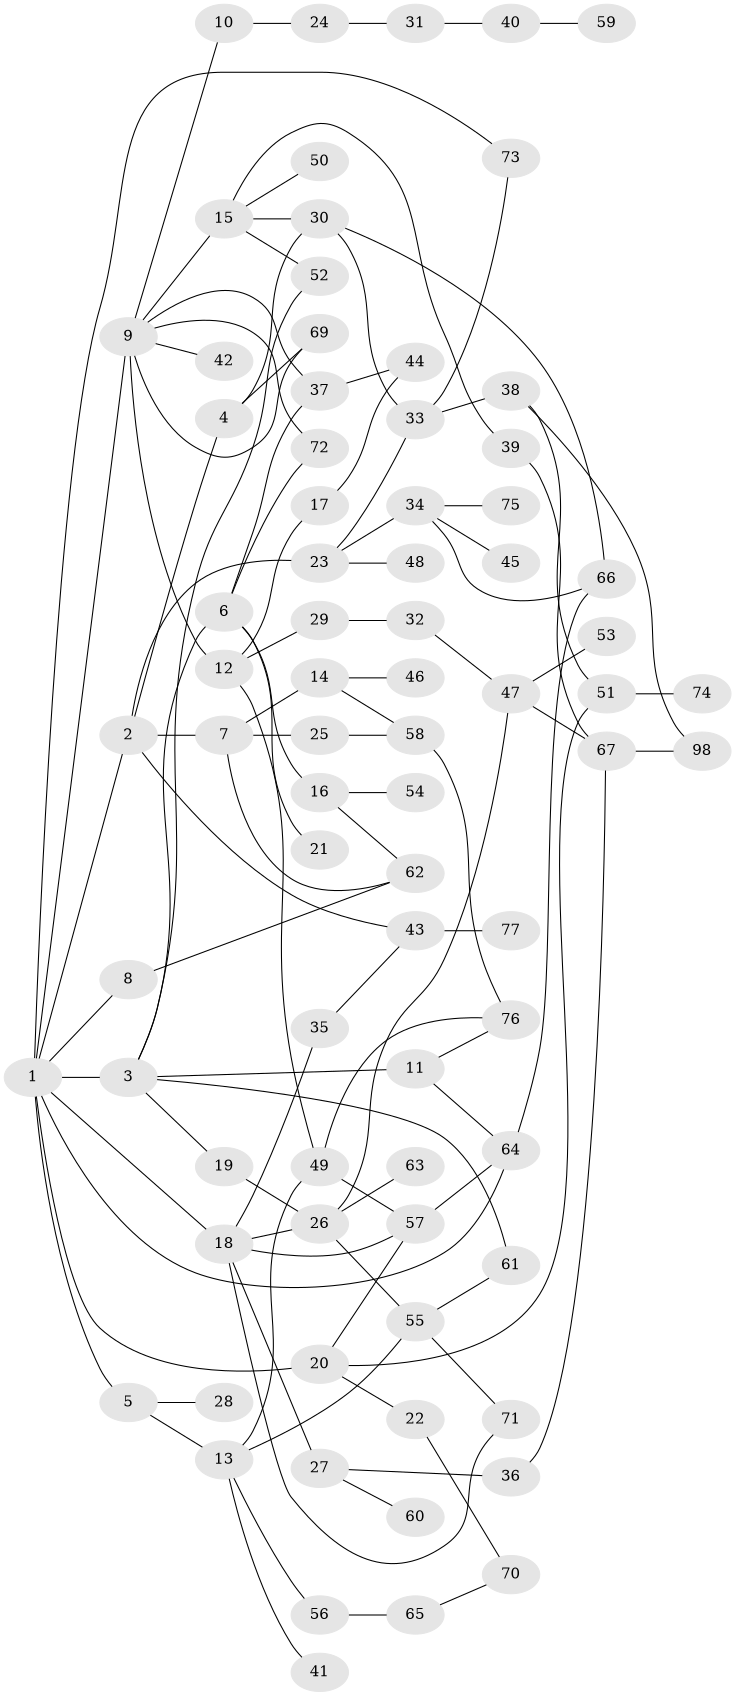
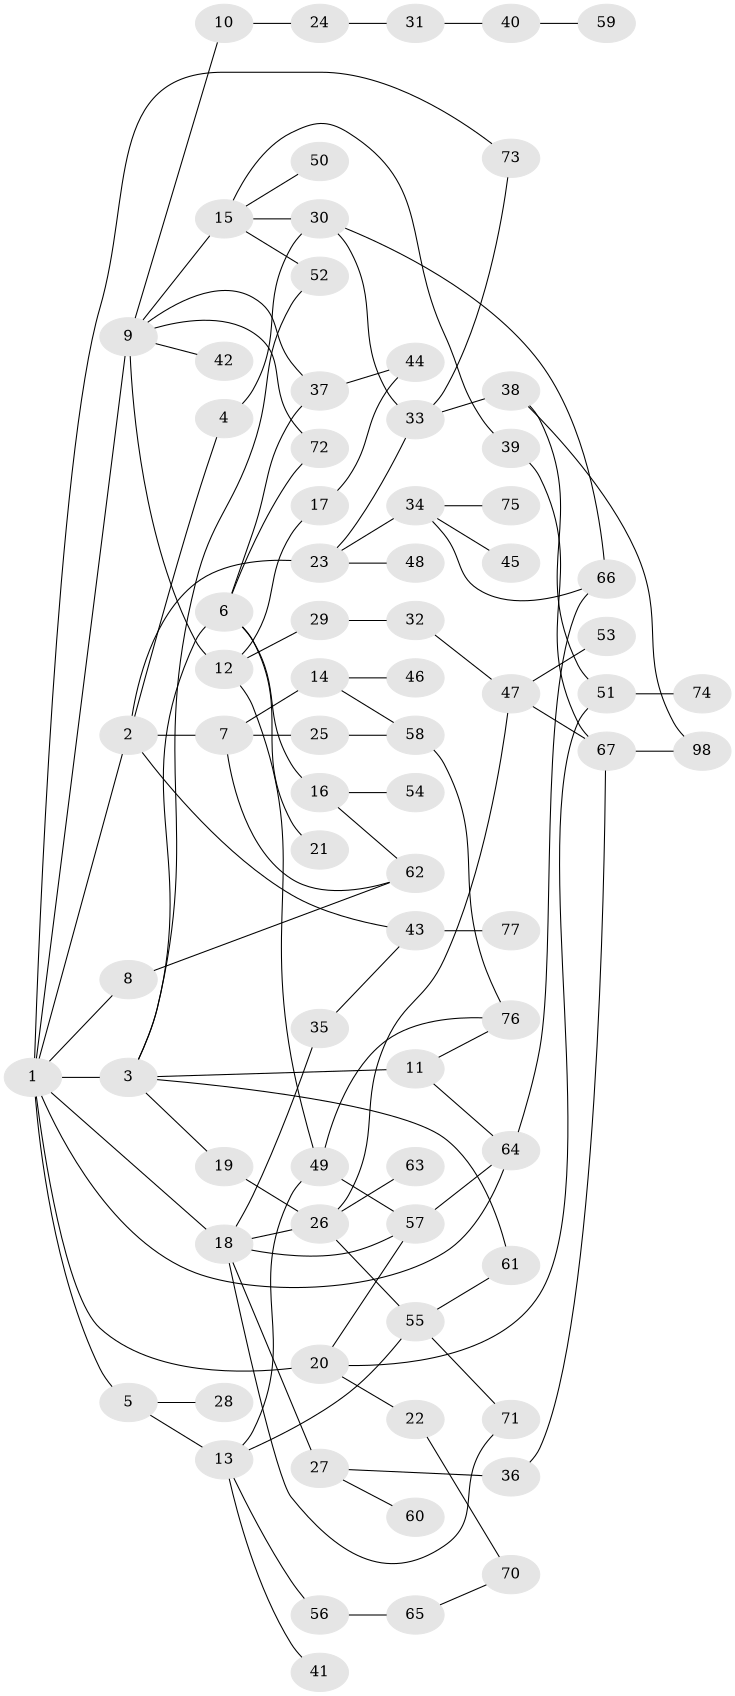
  graph {
    rankdir=LR
    node [color=gray90 style=filled]
    1
    2
    3
    5
    8
    9
    18
    20
    64
    73
    4
    7
    23
    43
    6
    11
    19
    52
    61
    13
    28
    62
-   69
    37
    72
    10
    12
    15
    42
    26
    27
    35
    57
    71
    22
    51
    66
    30
    14
    25
    33
    34
    48
    77
    16
    21
    76
    49
    41
    55
    56
    54
    44
    46
    58
    24
    17
    29
    39
    50
    31
    32
    65
    67
    47
    63
    36
    60
    70
    74
    38
    45
    75
    40
    53
    59
    n77 [label=98]
    1 -- 2
    1 -- 3
    1 -- 5
    1 -- 8
    1 -- 9
    1 -- 18
    1 -- 20
    1 -- 64
    1 -- 73
    2 -- 4
    2 -- 7
    2 -- 23
    2 -- 43
    3 -- 6
    3 -- 11
    3 -- 19
    3 -- 52
    3 -- 61
    5 -- 13
    5 -- 28
    8 -- 62
-   9 -- 69
    9 -- 37
    9 -- 72
    9 -- 10
    9 -- 12
    9 -- 15
    9 -- 42
    18 -- 26
    18 -- 27
    18 -- 35
    18 -- 57
    18 -- 71
    20 -- 57
    20 -- 22
    20 -- 51
    64 -- 66
-   4 -- 69
    4 -- 30
    7 -- 62
    7 -- 14
    7 -- 25
    23 -- 33
    23 -- 34
    23 -- 48
    43 -- 77
    6 -- 37
    6 -- 72
    6 -- 16
    6 -- 21
    11 -- 64
    11 -- 76
    19 -- 26
    13 -- 49
    13 -- 41
    13 -- 55
    13 -- 56
    37 -- 44
    10 -- 24
    12 -- 49
    12 -- 17
    12 -- 29
    15 -- 52
    15 -- 30
    15 -- 39
    15 -- 50
    26 -- 55
    26 -- 47
    26 -- 63
    27 -- 36
    27 -- 60
    35 -- 43
    57 -- 64
    22 -- 70
    51 -- 74
    30 -- 66
    30 -- 33
    14 -- 46
    14 -- 58
    25 -- 58
    33 -- 73
    33 -- 38
    34 -- 66
    34 -- 45
    34 -- 75
    16 -- 62
    16 -- 54
    49 -- 57
    49 -- 76
    55 -- 61
    55 -- 71
    56 -- 65
    58 -- 76
    24 -- 31
    17 -- 44
    29 -- 32
    39 -- 67
    31 -- 40
    32 -- 47
    65 -- 70
    67 -- n77
    47 -- 67
    47 -- 53
    36 -- 67
    38 -- 51
    38 -- n77
    40 -- 59
  }
